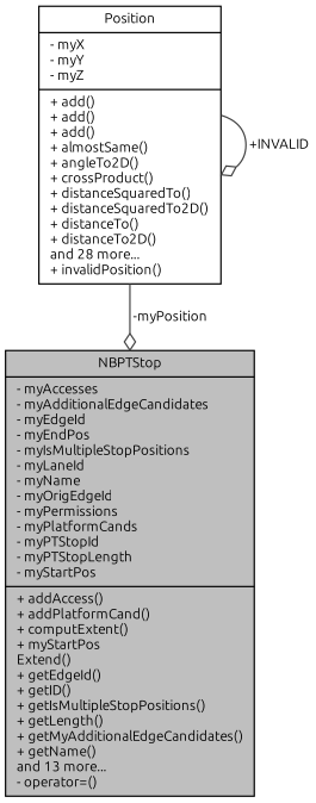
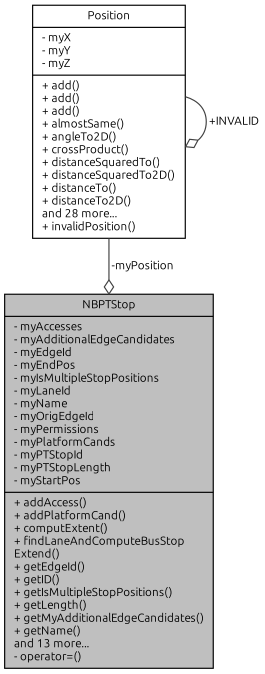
  digraph {
    fontname=Ubuntu
    node [color=black fontname=Ubuntu fontsize=10 shape=record style=filled]
    edge [arrowhead=odiamond color=grey25 fontname=Ubuntu fontsize=10 labelfontname=Helvetica labelfontsize=10 style=solid]
-   n1 [fillcolor=grey75 fontcolor=black height=0.2 label="{NBPTStop\n|- myAccesses\l- myAdditionalEdgeCandidates\l- myEdgeId\l- myEndPos\l- myIsMultipleStopPositions\l- myLaneId\l- myName\l- myOrigEdgeId\l- myPermissions\l- myPlatformCands\l- myPTStopId\l- myPTStopLength\l- myStartPos\l|+ addAccess()\l+ addPlatformCand()\l+ computExtent()\l+ myStartPos\lExtend()\l+ getEdgeId()\l+ getID()\l+ getIsMultipleStopPositions()\l+ getLength()\l+ getMyAdditionalEdgeCandidates()\l+ getName()\land 13 more...\l- operator=()\l}" width=0.4]
+   n1 [fillcolor=grey75 fontcolor=black height=0.2 label="{NBPTStop\n|- myAccesses\l- myAdditionalEdgeCandidates\l- myEdgeId\l- myEndPos\l- myIsMultipleStopPositions\l- myLaneId\l- myName\l- myOrigEdgeId\l- myPermissions\l- myPlatformCands\l- myPTStopId\l- myPTStopLength\l- myStartPos\l|+ addAccess()\l+ addPlatformCand()\l+ computExtent()\l+ findLaneAndComputeBusStop\lExtend()\l+ getEdgeId()\l+ getID()\l+ getIsMultipleStopPositions()\l+ getLength()\l+ getMyAdditionalEdgeCandidates()\l+ getName()\land 13 more...\l- operator=()\l}" width=0.4]
    n2 [fillcolor=white height=0.2 label="{Position\n|- myX\l- myY\l- myZ\l|+ add()\l+ add()\l+ add()\l+ almostSame()\l+ angleTo2D()\l+ crossProduct()\l+ distanceSquaredTo()\l+ distanceSquaredTo2D()\l+ distanceTo()\l+ distanceTo2D()\land 28 more...\l+ invalidPosition()\l}" width=0.4]
    n2 -> n1 [label=" -myPosition"]
    n2 -> n2 [label=" +INVALID"]
  }
